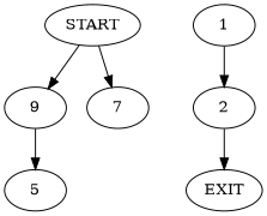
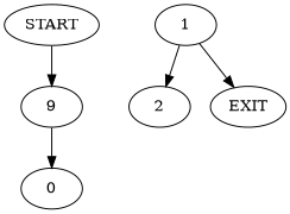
  digraph {
    n1 [label=START]
    n2 [label=9]
-   7
    1
    2
-   5
+   5 [label=0]
    n7 [label=EXIT]
    n1 -> n2
-   n1 -> 7
    n2 -> 5
    1 -> 2
-   2 -> n7
+   1 -> n7
  }
